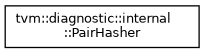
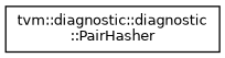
  digraph {
    rankdir=LR
-   n1 [color=black fillcolor=white fontname=Helvetica fontsize=10 height=0.2 label="tvm::diagnostic::internal\l::PairHasher" shape=record style=filled width=0.4]
+   n1 [color=black fillcolor=white fontname=Helvetica fontsize=10 height=0.2 label="tvm::diagnostic::diagnostic\l::PairHasher" shape=record style=filled width=0.4]
  }
